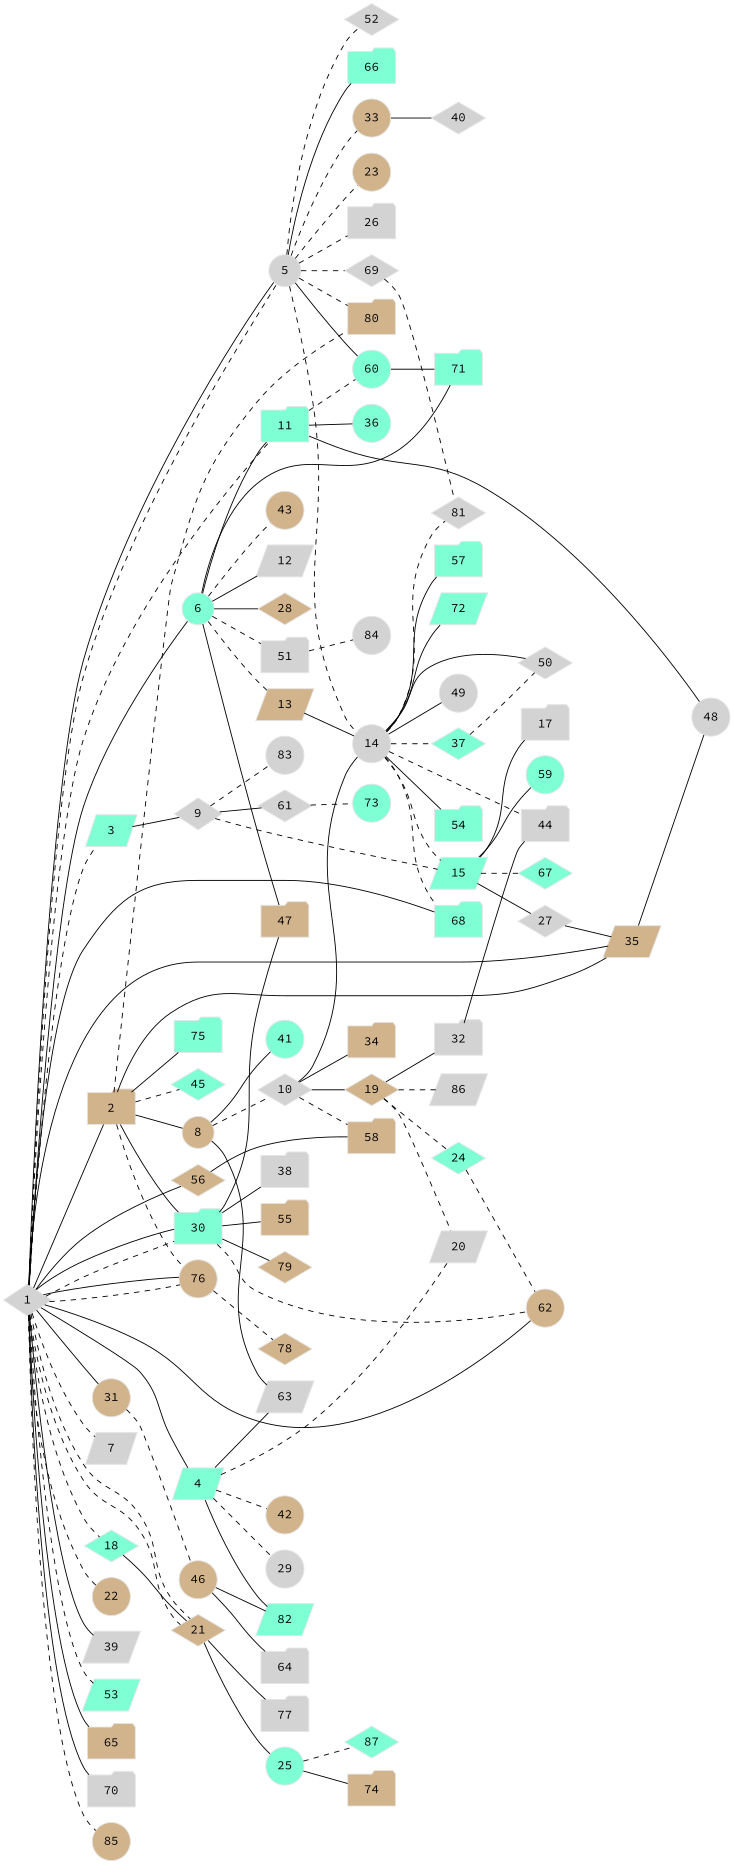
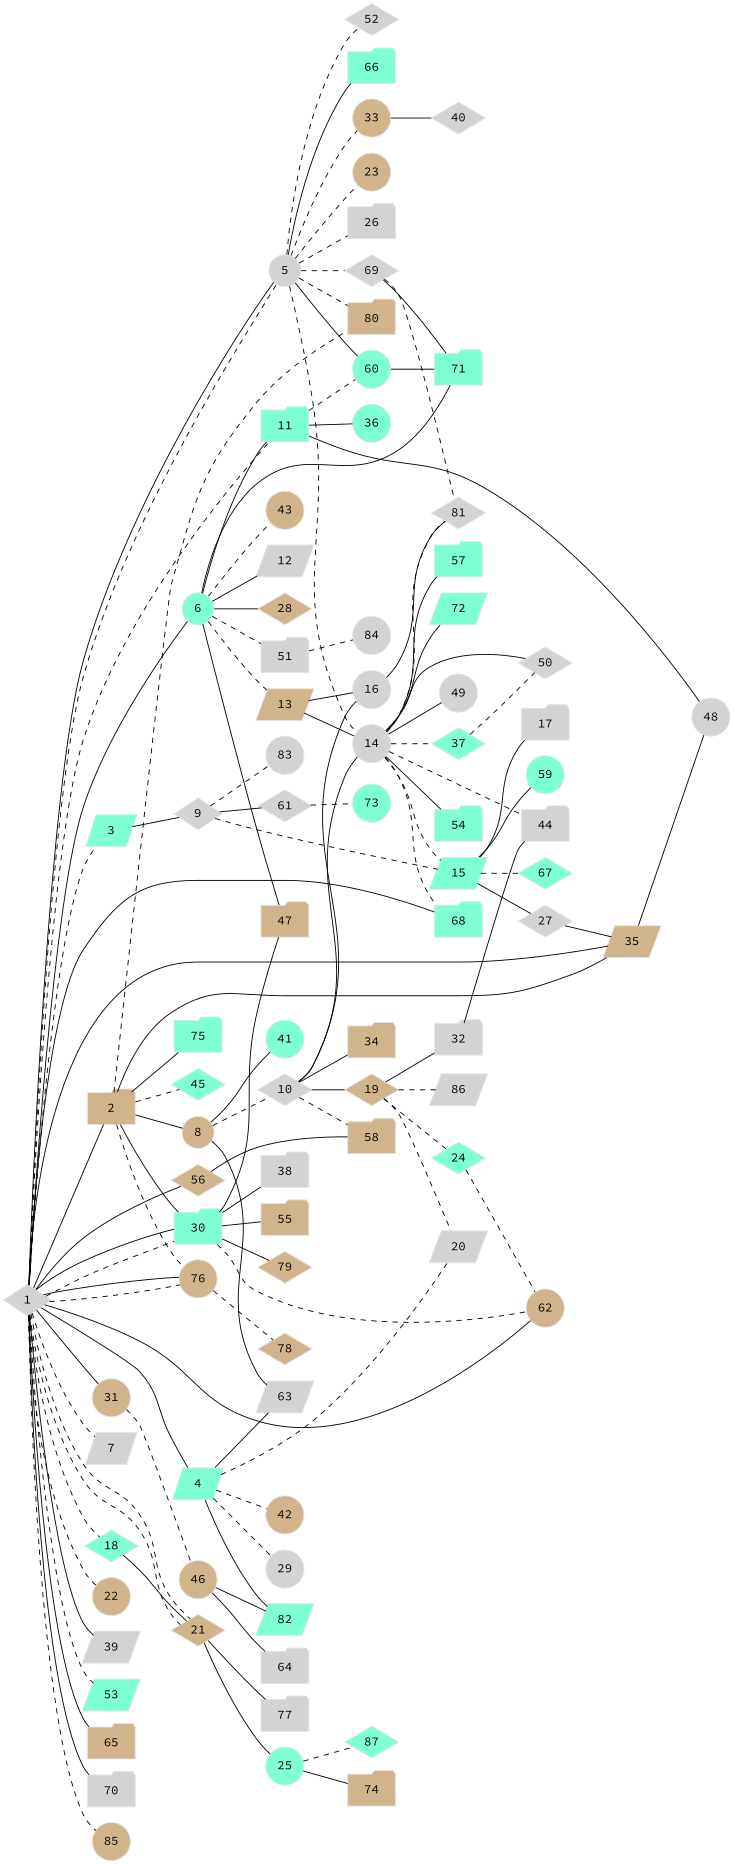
  graph {
    fontname="Source Code Pro"
    rankdir=LR
    node [color=gray90 fillcolor=lightgrey fontname="Source Code Pro" shape=circle style=filled]
    edge [fontname="Source Code Pro" style=solid]
    1 [shape=diamond]
    2 [fillcolor=tan shape=folder]
    3 [fillcolor=aquamarine shape=parallelogram]
    4 [fillcolor=aquamarine shape=parallelogram]
    5
    6 [fillcolor=aquamarine]
    7 [shape=parallelogram]
    11 [fillcolor=aquamarine shape=folder]
    18 [fillcolor=aquamarine shape=diamond]
    21 [fillcolor=tan shape=diamond]
    22 [fillcolor=tan]
    30 [fillcolor=aquamarine shape=folder]
    31 [fillcolor=tan]
    35 [fillcolor=tan shape=parallelogram]
    39 [shape=parallelogram]
    53 [fillcolor=aquamarine shape=parallelogram]
    56 [fillcolor=tan shape=diamond]
    62 [fillcolor=tan]
    65 [fillcolor=tan shape=folder]
    68 [fillcolor=aquamarine shape=folder]
    70 [shape=folder]
    76 [fillcolor=tan]
    85 [fillcolor=tan]
    8 [fillcolor=tan]
    45 [fillcolor=aquamarine shape=diamond]
    75 [fillcolor=aquamarine shape=folder]
    80 [fillcolor=tan shape=folder]
    9 [shape=diamond]
    20 [shape=parallelogram]
    29
    42 [fillcolor=tan]
    63 [shape=parallelogram]
    82 [fillcolor=aquamarine shape=parallelogram]
    14
    23 [fillcolor=tan]
    26 [shape=folder]
    33 [fillcolor=tan]
    52 [shape=diamond]
    60 [fillcolor=aquamarine]
    66 [fillcolor=aquamarine shape=folder]
    69 [shape=diamond]
    12 [shape=parallelogram]
    13 [fillcolor=tan shape=parallelogram]
    28 [fillcolor=tan shape=diamond]
    43 [fillcolor=tan]
    47 [fillcolor=tan shape=folder]
    51 [shape=folder]
    71 [fillcolor=aquamarine shape=folder]
    36 [fillcolor=aquamarine]
    48
    25 [fillcolor=aquamarine]
    77 [shape=folder]
    38 [shape=folder]
    55 [fillcolor=tan shape=folder]
    79 [fillcolor=tan shape=diamond]
    46 [fillcolor=tan]
    58 [fillcolor=tan shape=folder]
    78 [fillcolor=tan shape=diamond]
    10 [shape=diamond]
    41 [fillcolor=aquamarine]
    15 [fillcolor=aquamarine shape=parallelogram]
    61 [shape=diamond]
    83
    37 [fillcolor=aquamarine shape=diamond]
    44 [shape=folder]
    49
    50 [shape=diamond]
    54 [fillcolor=aquamarine shape=folder]
    57 [fillcolor=aquamarine shape=folder]
    72 [fillcolor=aquamarine shape=parallelogram]
    81 [shape=diamond]
    40 [shape=diamond]
+   16
    84
    19 [fillcolor=tan shape=diamond]
    34 [fillcolor=tan shape=folder]
    17 [shape=folder]
    27 [shape=diamond]
    59 [fillcolor=aquamarine]
    67 [fillcolor=aquamarine shape=diamond]
    73 [fillcolor=aquamarine]
    24 [fillcolor=aquamarine shape=diamond]
    32 [shape=folder]
    86 [shape=parallelogram]
    74 [fillcolor=tan shape=folder]
    87 [fillcolor=aquamarine shape=diamond]
    64 [shape=folder]
    1 -- 2
    1 -- 3 [style=dashed]
    1 -- 4
    1 -- 5 [style=dashed]
    1 -- 5
    1 -- 6
    1 -- 7 [style=dashed]
    1 -- 11 [style=dashed]
    1 -- 18 [style=dashed]
    1 -- 21 [style=dashed]
    1 -- 21 [style=dashed]
    1 -- 22 [style=dashed]
    1 -- 30 [style=dashed]
    1 -- 30
    1 -- 31
    1 -- 35
    1 -- 39
    1 -- 53 [style=dashed]
    1 -- 56
    1 -- 62
    1 -- 65
    1 -- 68
    1 -- 70
    1 -- 76 [style=dashed]
    1 -- 76
    1 -- 85 [style=dashed]
    2 -- 30
    2 -- 35
    2 -- 76 [style=dashed]
    2 -- 8
    2 -- 45 [style=dashed]
    2 -- 75
    2 -- 80 [style=dashed]
    3 -- 9
    4 -- 20 [style=dashed]
    4 -- 29 [style=dashed]
    4 -- 42 [style=dashed]
    4 -- 63
    4 -- 82
    5 -- 80 [style=dashed]
    5 -- 14 [style=dashed]
    5 -- 23 [style=dashed]
    5 -- 26 [style=dashed]
    5 -- 33 [style=dashed]
    5 -- 52 [style=dashed]
    5 -- 60
    5 -- 66
    5 -- 69 [style=dashed]
    6 -- 11
    6 -- 12
    6 -- 13 [style=dashed]
    6 -- 28
    6 -- 43 [style=dashed]
    6 -- 47
    6 -- 51 [style=dashed]
    6 -- 71
    11 -- 60 [style=dashed]
    11 -- 36
    11 -- 48
    18 -- 21
    21 -- 25
    21 -- 77
    30 -- 62 [style=dashed]
    30 -- 47
    30 -- 38
    30 -- 55
    30 -- 79
    31 -- 46 [style=dashed]
    35 -- 48
    56 -- 58
    76 -- 78 [style=dashed]
    8 -- 63
    8 -- 10 [style=dashed]
    8 -- 41
    9 -- 15 [style=dashed]
    9 -- 61
    9 -- 83 [style=dashed]
    14 -- 68 [style=dashed]
    14 -- 15 [style=dashed]
    14 -- 37 [style=dashed]
    14 -- 44 [style=dashed]
    14 -- 49
    14 -- 50
    14 -- 54
    14 -- 57
    14 -- 72
    14 -- 81 [style=dashed]
    33 -- 40
    60 -- 71
+   69 -- 71
    69 -- 81 [style=dashed]
    13 -- 14
+   13 -- 16
    51 -- 84 [style=dashed]
    25 -- 74
    25 -- 87 [style=dashed]
    46 -- 82
    46 -- 64
    10 -- 14
    10 -- 58 [style=dashed]
+   10 -- 16
    10 -- 19
    10 -- 34
    15 -- 17
    15 -- 27
    15 -- 59
    15 -- 67 [style=dashed]
    61 -- 73 [style=dashed]
    37 -- 50 [style=dashed]
+   16 -- 81
    19 -- 20 [style=dashed]
    19 -- 24 [style=dashed]
    19 -- 32
    19 -- 86 [style=dashed]
    27 -- 35
    24 -- 62 [style=dashed]
    32 -- 44
  }
